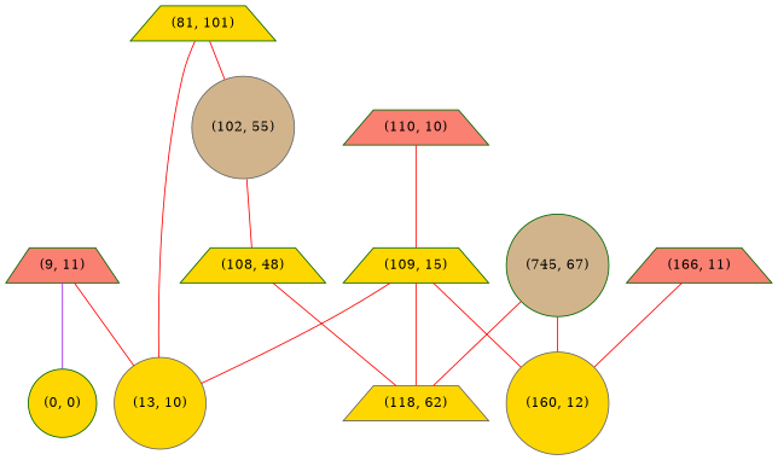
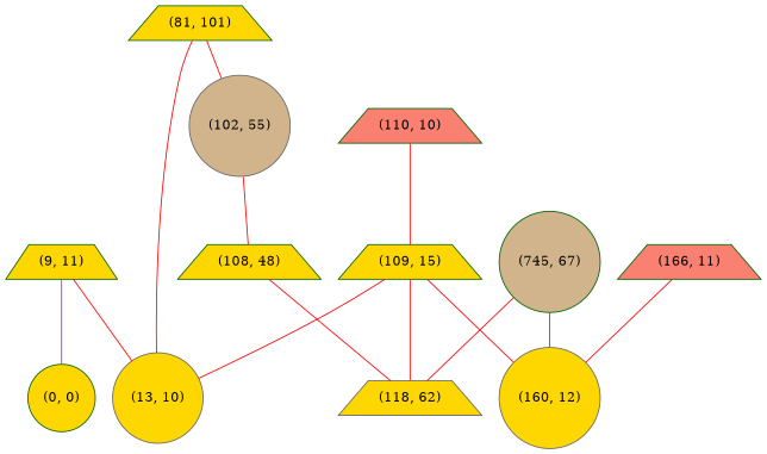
  graph {
    node [color=darkgreen fillcolor=gold shape=trapezium style=filled]
    edge [color=red weight=1]
    "(102, 55)" [color=gray40 fillcolor=tan shape=circle]
    "(81, 101)"
    "(13, 10)" [color=gray40 shape=circle]
    "(108, 48)"
    "(110, 10)" [fillcolor=salmon]
    "(109, 15)"
    "(160, 12)" [color=gray40 shape=circle]
    "(118, 62)" [color=gray40]
    "(166, 11)" [fillcolor=salmon]
    n10 [fillcolor=tan label="(745, 67)" shape=circle]
-   "(9, 11)" [fillcolor=salmon]
+   "(9, 11)"
    "(0, 0)" [shape=circle]
    "(102, 55)" -- "(108, 48)"
    "(81, 101)" -- "(102, 55)"
    "(81, 101)" -- "(13, 10)"
    "(108, 48)" -- "(118, 62)"
    "(110, 10)" -- "(109, 15)"
    "(109, 15)" -- "(13, 10)"
    "(109, 15)" -- "(160, 12)"
    "(109, 15)" -- "(118, 62)"
    "(166, 11)" -- "(160, 12)"
    n10 -- "(160, 12)"
    n10 -- "(118, 62)"
    "(9, 11)" -- "(13, 10)"
    "(9, 11)" -- "(0, 0)" [color=purple weight=4]
  }
